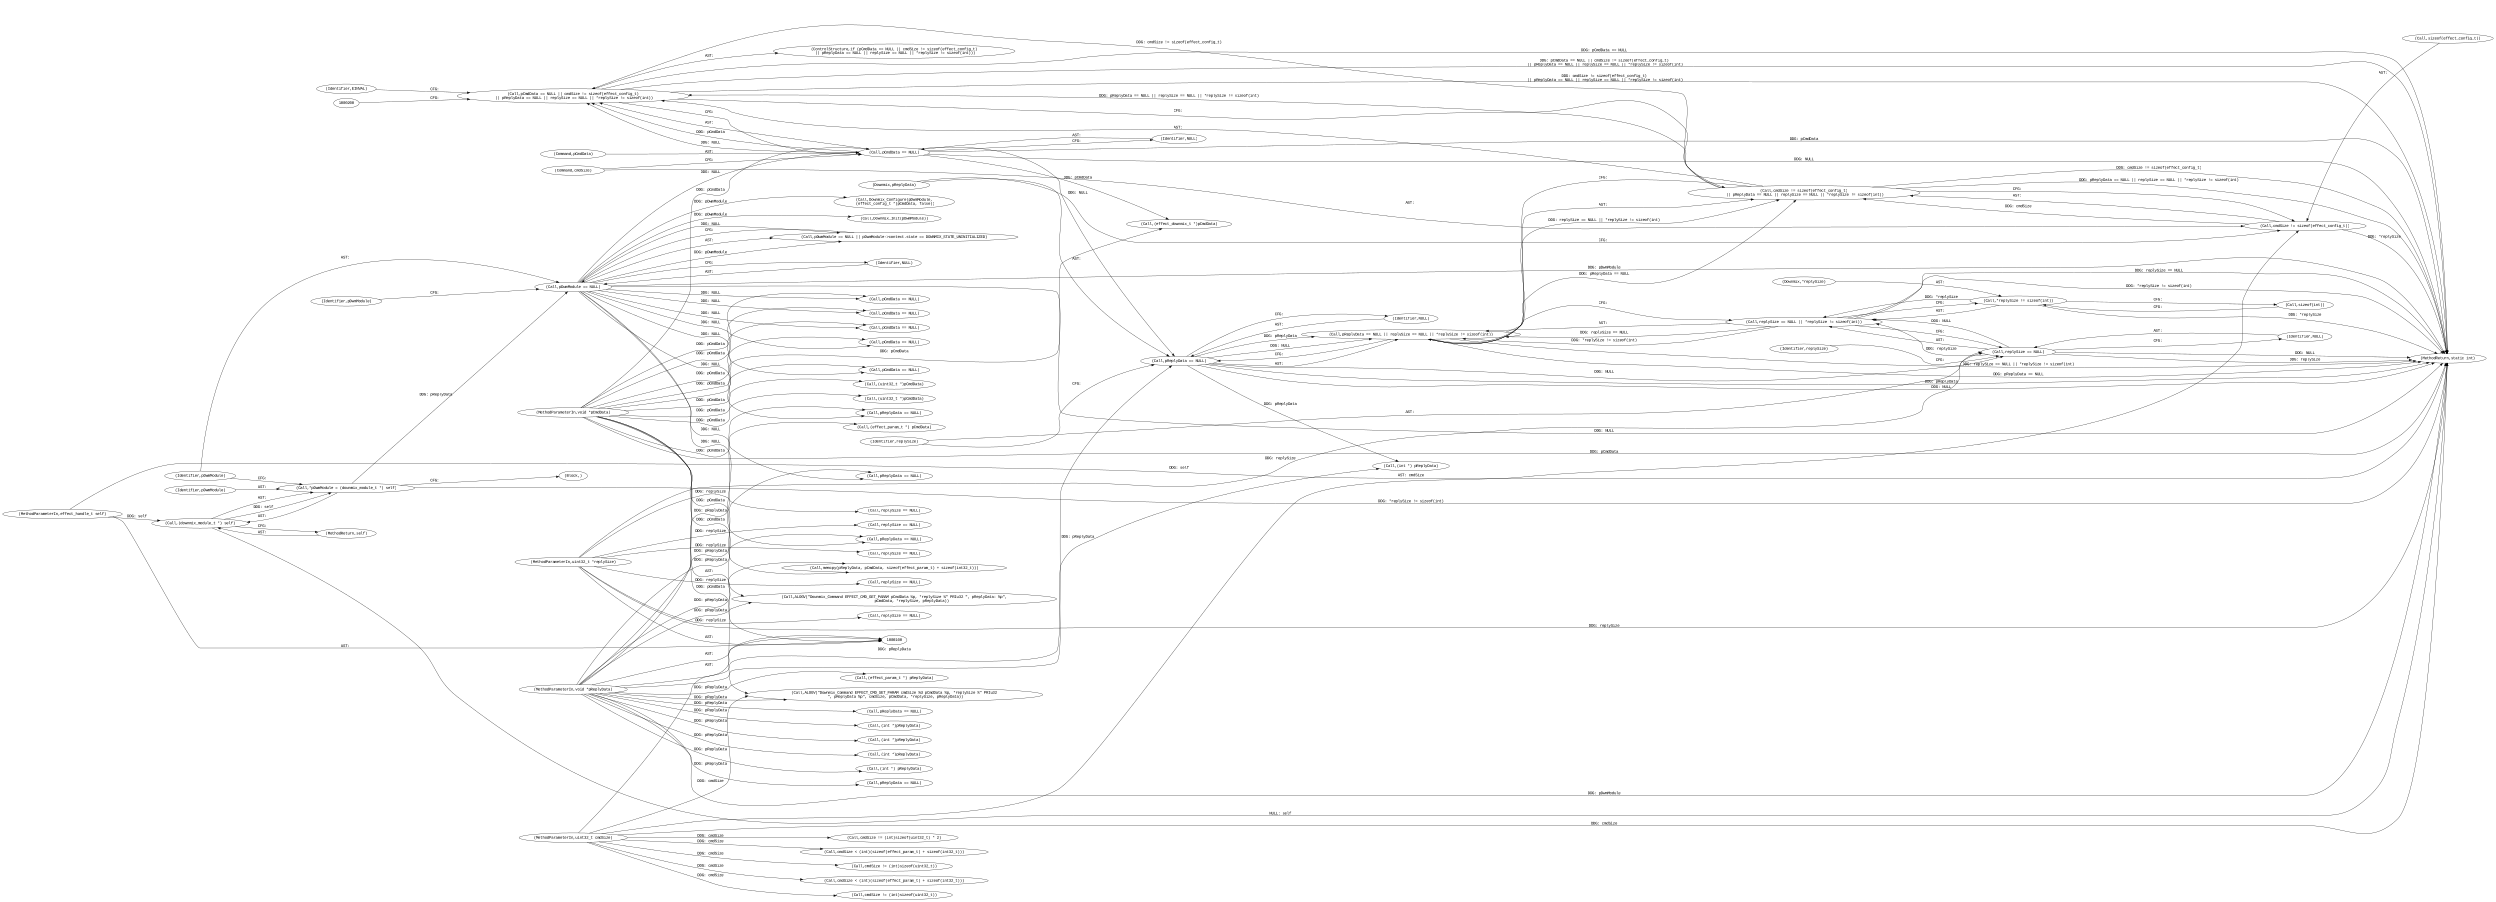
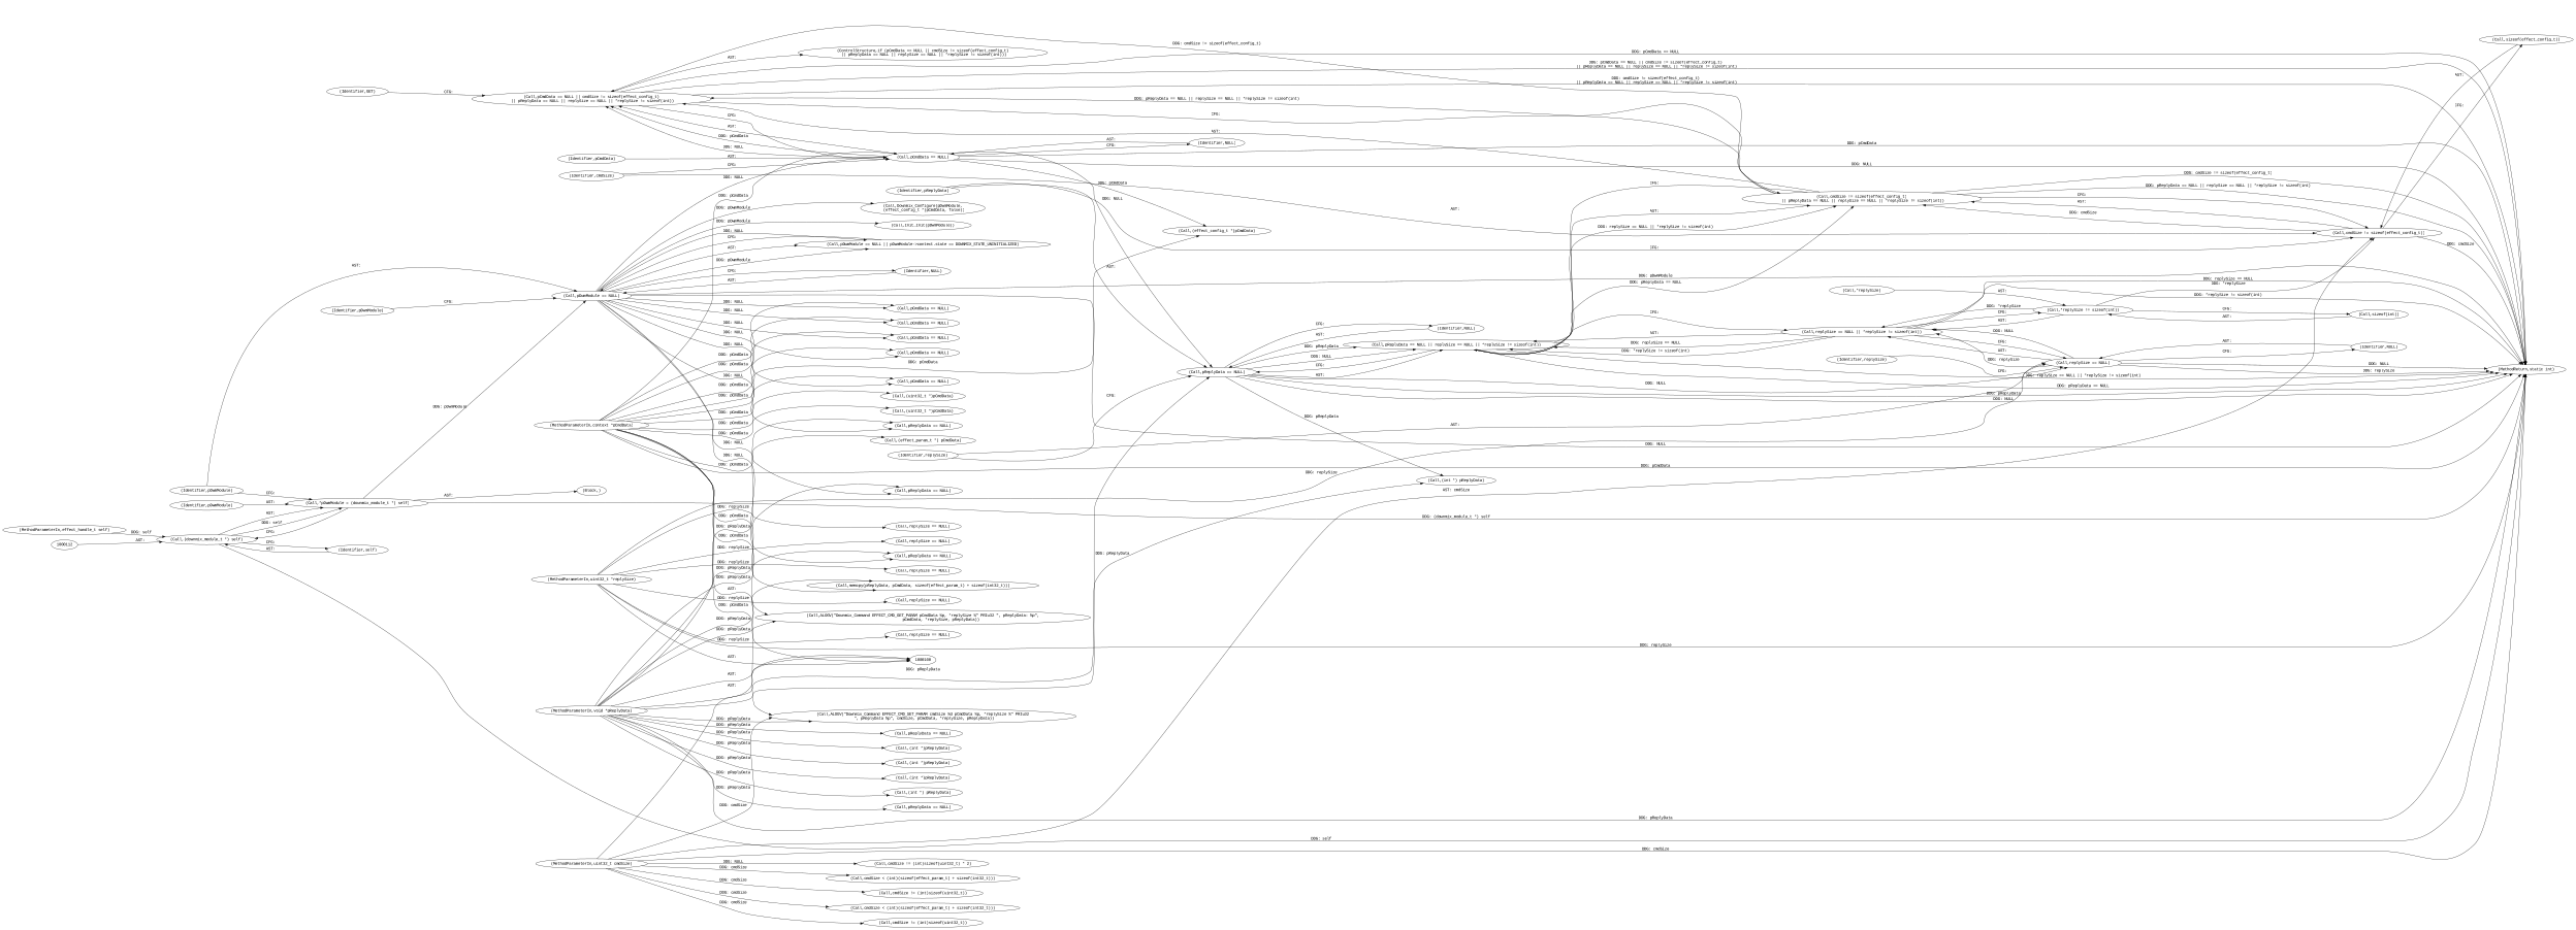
  digraph {
    fontname="Liberation Mono"
    rankdir=LR
    node [fontname="Liberation Mono"]
    edge [fontname="Liberation Mono"]
    n1 [label="(Call,pCmdData == NULL || cmdSize != sizeof(effect_config_t)\n || pReplyData == NULL || replySize == NULL || *replySize != sizeof(int))"]
    n2 [label="(Call,pCmdData == NULL)"]
    n3 [label="(Call,cmdSize != sizeof(effect_config_t)\n || pReplyData == NULL || replySize == NULL || *replySize != sizeof(int))"]
    n4 [label="(ControlStructure,if (pCmdData == NULL || cmdSize != sizeof(effect_config_t)\n || pReplyData == NULL || replySize == NULL || *replySize != sizeof(int)))"]
    n5 [label="(MethodReturn,static int)"]
    n6 [label="(Call,pReplyData == NULL)"]
    n7 [label="(Identifier,NULL)"]
-   n8 [label="(Call,(effect_downmix_t *)pCmdData)"]
+   n8 [label="(Call,(effect_config_t *)pCmdData)"]
    n9 [label="(Call,cmdSize != sizeof(effect_config_t))"]
    n10 [label="(Call,pReplyData == NULL || replySize == NULL || *replySize != sizeof(int))"]
    n11 [label="(Call,replySize == NULL)"]
    n12 [label="(Call,(int *) pReplyData)"]
    n13 [label="(Identifier,NULL)"]
-   n14 [label="(MethodParameterIn,void *pCmdData)"]
+   n14 [label="(MethodParameterIn,context *pCmdData)"]
    n15 [label="(Call,pCmdData == NULL)"]
    n16 [label="(Call,pCmdData == NULL)"]
    n17 [label="(Call,ALOGV(\"Downmix_Command EFFECT_CMD_SET_PARAM cmdSize %d pCmdData %p, *replySize %\" PRIu32\n \", pReplyData %p\", cmdSize, pCmdData, *replySize, pReplyData))"]
    n18 [label="(Call,pCmdData == NULL)"]
    n19 [label="(Call,memcpy(pReplyData, pCmdData, sizeof(effect_param_t) + sizeof(int32_t)))"]
    n20 [label="(Call,(uint32_t *)pCmdData)"]
    n21 [label="(Call,ALOGV(\"Downmix_Command EFFECT_CMD_GET_PARAM pCmdData %p, *replySize %\" PRIu32 \", pReplyData: %p\",\n                pCmdData, *replySize, pReplyData))"]
    n22 [label="(Call,(effect_param_t *) pCmdData)"]
    n23 [label="(Call,(uint32_t *)pCmdData)"]
    n24 [label="(Call,pCmdData == NULL)"]
    n25 [label="(Call,pCmdData == NULL)"]
    1000100
    n27 [label="(Call,pDwmModule == NULL)"]
    n28 [label="(Identifier,NULL)"]
    n29 [label="(Call,Downmix_Configure(pDwmModule,\n (effect_config_t *)pCmdData, false))"]
    n30 [label="(Call,pReplyData == NULL)"]
-   n31 [label="(Call,Downmix_Init(pDwmModule))"]
+   n31 [label="(Call,Init_Init(pDwmModule))"]
    n32 [label="(Call,pDwmModule == NULL || pDwmModule->context.state == DOWNMIX_STATE_UNINITIALIZED)"]
    n33 [label="(Call,pReplyData == NULL)"]
    n34 [label="(Call,pReplyData == NULL)"]
    n35 [label="(Call,*pDwmModule = (downmix_module_t *) self)"]
    n36 [label="(Call,(downmix_module_t *) self)"]
    n37 [label="(Block,)"]
-   n38 [label="(MethodReturn,self)"]
+   n38 [label="(Identifier,self)"]
    n39 [label="(MethodParameterIn,effect_handle_t self)"]
    n40 [label="(Call,sizeof(effect_config_t))"]
    n41 [label="(Call,replySize == NULL || *replySize != sizeof(int))"]
    n42 [label="(MethodParameterIn,uint32_t cmdSize)"]
    n43 [label="(Call,cmdSize != (int)sizeof(uint32_t))"]
    n44 [label="(Call,cmdSize != (int)sizeof(uint32_t) * 2)"]
    n45 [label="(Call,cmdSize < (int)(sizeof(effect_param_t) + sizeof(int32_t)))"]
    n46 [label="(Call,cmdSize != (int)sizeof(uint32_t))"]
    n47 [label="(Call,cmdSize < (int)(sizeof(effect_param_t) + sizeof(int32_t)))"]
    n48 [label="(Call,*replySize != sizeof(int))"]
    n49 [label="(Identifier,NULL)"]
    n50 [label="(MethodParameterIn,void *pReplyData)"]
    n51 [label="(Call,(int *)pReplyData)"]
    n52 [label="(Call,(int *) pReplyData)"]
    n53 [label="(Call,pReplyData == NULL)"]
-   n54 [label="(Call,(effect_param_t *) pReplyData)"]
    n55 [label="(Call,pReplyData == NULL)"]
    n56 [label="(Call,(int *)pReplyData)"]
    n57 [label="(Call,(int *)pReplyData)"]
    n58 [label="(Call,sizeof(int))"]
    n59 [label="(MethodParameterIn,uint32_t *replySize)"]
    n60 [label="(Call,replySize == NULL)"]
    n61 [label="(Call,replySize == NULL)"]
    n62 [label="(Call,replySize == NULL)"]
    n63 [label="(Call,replySize == NULL)"]
    n64 [label="(Call,replySize == NULL)"]
    n65 [label="(Identifier,pDwmModule)"]
-   n66 [label="(Command,pCmdData)"]
-   n67 [label="(Downmix,*replySize)"]
+   n66 [label="(Identifier,pCmdData)"]
+   n67 [label="(Call,*replySize)"]
    n68 [label="(Identifier,replySize)"]
    n69 [label="(Identifier,pDwmModule)"]
    n70 [label="(Identifier,pDwmModule)"]
-   n71 [label="(Identifier,EINVAL)"]
-   n72 [label="(Command,cmdSize)"]
+   n71 [label="(Identifier,GET)"]
+   n72 [label="(Identifier,cmdSize)"]
    n73 [label="(Identifier,replySize)"]
-   n74 [label="(Downmix,pReplyData)"]
-   1000200
+   n74 [label="(Identifier,pReplyData)"]
+   1000112
    n1 -> n2 [label="CFG: "]
    n1 -> n3 [label="CFG: "]
    n1 -> n4 [label="AST: "]
    n1 -> n5 [label="DDG: pCmdData == NULL"]
    n1 -> n5 [label="DDG: pCmdData == NULL || cmdSize != sizeof(effect_config_t)\n || pReplyData == NULL || replySize == NULL || *replySize != sizeof(int)"]
    n1 -> n5 [label="DDG: cmdSize != sizeof(effect_config_t)\n || pReplyData == NULL || replySize == NULL || *replySize != sizeof(int)"]
    n2 -> n1 [label="AST: "]
    n2 -> n1 [label="DDG: pCmdData"]
    n2 -> n1 [label="DDG: NULL"]
    n2 -> n5 [label="DDG: pCmdData"]
    n2 -> n5 [label="DDG: NULL"]
    n2 -> n6 [label="DDG: NULL"]
    n2 -> n7 [label="CFG: "]
    n2 -> n8 [label="DDG: pCmdData"]
    n3 -> n1 [label="AST: "]
    n3 -> n1 [label="DDG: cmdSize != sizeof(effect_config_t)"]
    n3 -> n1 [label="DDG: pReplyData == NULL || replySize == NULL || *replySize != sizeof(int)"]
    n3 -> n5 [label="DDG: pReplyData == NULL || replySize == NULL || *replySize != sizeof(int)"]
    n3 -> n5 [label="DDG: cmdSize != sizeof(effect_config_t)"]
    n3 -> n9 [label="CFG: "]
    n3 -> n10 [label="CFG: "]
    n6 -> n5 [label="DDG: pReplyData"]
    n6 -> n5 [label="DDG: NULL"]
    n6 -> n10 [label="AST: "]
    n6 -> n10 [label="DDG: pReplyData"]
    n6 -> n10 [label="DDG: NULL"]
    n6 -> n11 [label="DDG: NULL"]
    n6 -> n12 [label="DDG: pReplyData"]
    n6 -> n13 [label="CFG: "]
    n7 -> n2 [label="AST: "]
    n9 -> n3 [label="AST: "]
    n9 -> n3 [label="DDG: cmdSize"]
-   n9 -> n5 [label="DDG: *replySize"]
+   n9 -> n5 [label="DDG: cmdSize"]
+   n9 -> n40 [label="CFG: "]
    n10 -> n3 [label="AST: "]
    n10 -> n3 [label="DDG: pReplyData == NULL"]
    n10 -> n3 [label="DDG: replySize == NULL || *replySize != sizeof(int)"]
    n10 -> n5 [label="DDG: replySize == NULL || *replySize != sizeof(int)"]
    n10 -> n5 [label="DDG: pReplyData == NULL"]
    n10 -> n6 [label="CFG: "]
    n10 -> n41 [label="CFG: "]
    n11 -> n5 [label="DDG: replySize"]
    n11 -> n5 [label="DDG: NULL"]
    n11 -> n41 [label="AST: "]
    n11 -> n41 [label="DDG: replySize"]
    n11 -> n41 [label="DDG: NULL"]
    n11 -> n49 [label="CFG: "]
    n13 -> n6 [label="AST: "]
    n14 -> n2 [label="DDG: pCmdData"]
    n14 -> n5 [label="DDG: pCmdData"]
    n14 -> n8 [label="DDG: pCmdData"]
    n14 -> n15 [label="DDG: pCmdData"]
    n14 -> n16 [label="DDG: pCmdData"]
    n14 -> n17 [label="DDG: pCmdData"]
    n14 -> n18 [label="DDG: pCmdData"]
    n14 -> n19 [label="DDG: pCmdData"]
    n14 -> n20 [label="DDG: pCmdData"]
    n14 -> n21 [label="DDG: pCmdData"]
    n14 -> n22 [label="DDG: pCmdData"]
    n14 -> n23 [label="DDG: pCmdData"]
    n14 -> n24 [label="DDG: pCmdData"]
    n14 -> n25 [label="DDG: pCmdData"]
    n14 -> 1000100 [label="AST: "]
    n27 -> n2 [label="DDG: NULL"]
    n27 -> n5 [label="DDG: pDwmModule"]
    n27 -> n5 [label="DDG: NULL"]
    n27 -> n15 [label="DDG: NULL"]
    n27 -> n16 [label="DDG: NULL"]
    n27 -> n18 [label="DDG: NULL"]
    n27 -> n24 [label="DDG: NULL"]
    n27 -> n25 [label="DDG: NULL"]
    n27 -> n28 [label="CFG: "]
    n27 -> n29 [label="DDG: pDwmModule"]
    n27 -> n30 [label="DDG: NULL"]
    n27 -> n31 [label="DDG: pDwmModule"]
    n27 -> n32 [label="AST: "]
    n27 -> n32 [label="DDG: pDwmModule"]
    n27 -> n32 [label="DDG: NULL"]
    n27 -> n33 [label="DDG: NULL"]
    n27 -> n34 [label="DDG: NULL"]
    n28 -> n27 [label="AST: "]
    n32 -> n27 [label="CFG: "]
-   n35 -> n5 [label="DDG: *replySize != sizeof(int)"]
-   n35 -> n27 [label="DDG: pReplyData"]
-   n35 -> n36 [label="AST: "]
-   n35 -> n37 [label="CFG: "]
-   n36 -> n5 [label="NULL: self"]
+   n35 -> n5 [label="DDG: (downmix_module_t *) self"]
+   n35 -> n27 [label="DDG: pDwmModule"]
+   n35 -> n36 [label="CFG: "]
+   n35 -> n37 [label="AST: "]
+   n36 -> n5 [label="DDG: self"]
    n36 -> n35 [label="AST: "]
    n36 -> n35 [label="DDG: self"]
    n36 -> n38 [label="CFG: "]
    n38 -> n36 [label="AST: "]
-   n39 -> n5 [label="DDG: self"]
-   n39 -> 1000100 [label="AST: "]
    n39 -> n36 [label="DDG: self"]
    n40 -> n9 [label="AST: "]
    n41 -> n5 [label="DDG: *replySize != sizeof(int)"]
    n41 -> n5 [label="DDG: replySize == NULL"]
    n41 -> n10 [label="AST: "]
    n41 -> n10 [label="DDG: replySize == NULL"]
    n41 -> n10 [label="DDG: *replySize != sizeof(int)"]
    n41 -> n11 [label="CFG: "]
    n41 -> n48 [label="CFG: "]
    n42 -> n5 [label="DDG: cmdSize"]
    n42 -> n9 [label="AST: cmdSize"]
    n42 -> n17 [label="DDG: cmdSize"]
    n42 -> 1000100 [label="AST: "]
    n42 -> n43 [label="DDG: cmdSize"]
-   n42 -> n44 [label="DDG: cmdSize"]
+   n42 -> n44 [label="DDG: NULL"]
    n42 -> n45 [label="DDG: cmdSize"]
    n42 -> n46 [label="DDG: cmdSize"]
    n42 -> n47 [label="DDG: cmdSize"]
-   n48 -> n5 [label="DDG: *replySize"]
+   n48 -> n9 [label="DDG: *replySize"]
    n48 -> n41 [label="AST: "]
    n48 -> n41 [label="DDG: *replySize"]
    n48 -> n58 [label="CFG: "]
    n49 -> n11 [label="AST: "]
-   n50 -> n5 [label="DDG: pDwmModule"]
+   n50 -> n5 [label="DDG: pReplyData"]
    n50 -> n6 [label="DDG: pReplyData"]
    n50 -> n12 [label="DDG: pReplyData"]
    n50 -> n17 [label="DDG: pReplyData"]
    n50 -> n19 [label="DDG: pReplyData"]
    n50 -> n21 [label="DDG: pReplyData"]
    n50 -> 1000100 [label="AST: "]
    n50 -> n30 [label="DDG: pReplyData"]
    n50 -> n33 [label="DDG: pReplyData"]
    n50 -> n34 [label="DDG: pReplyData"]
    n50 -> n51 [label="DDG: pReplyData"]
    n50 -> n52 [label="DDG: pReplyData"]
    n50 -> n53 [label="DDG: pReplyData"]
-   n50 -> n54 [label="DDG: pReplyData"]
    n50 -> n55 [label="DDG: pReplyData"]
    n50 -> n56 [label="DDG: pReplyData"]
    n50 -> n57 [label="DDG: pReplyData"]
-   n58 -> n48 [label="CFG: "]
+   n58 -> n48 [label="AST: "]
    n59 -> n5 [label="DDG: replySize"]
    n59 -> n11 [label="DDG: replySize"]
    n59 -> 1000100 [label="AST: "]
    n59 -> n60 [label="DDG: replySize"]
    n59 -> n61 [label="DDG: replySize"]
    n59 -> n62 [label="DDG: replySize"]
    n59 -> n63 [label="DDG: replySize"]
    n59 -> n64 [label="DDG: replySize"]
    n65 -> n27 [label="AST: "]
    n65 -> n35 [label="CFG: "]
    n66 -> n2 [label="AST: "]
    n67 -> n48 [label="AST: "]
    n68 -> n6 [label="CFG: "]
    n68 -> n11 [label="AST: "]
    n69 -> n35 [label="AST: "]
    n70 -> n27 [label="CFG: "]
    n71 -> n1 [label="CFG: "]
    n72 -> n2 [label="CFG: "]
    n72 -> n9 [label="AST: "]
    n73 -> n11 [label="CFG: "]
    n74 -> n6 [label="AST: "]
    n74 -> n9 [label="CFG: "]
-   1000200 -> n1 [label="CFG: "]
+   1000112 -> n36 [label="AST: "]
  }
